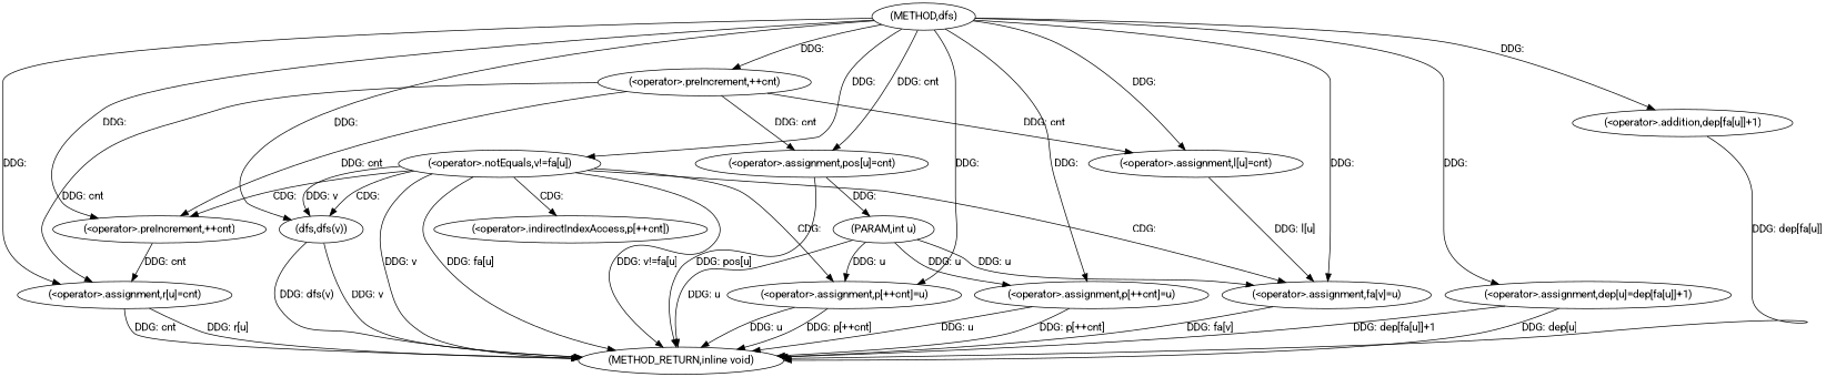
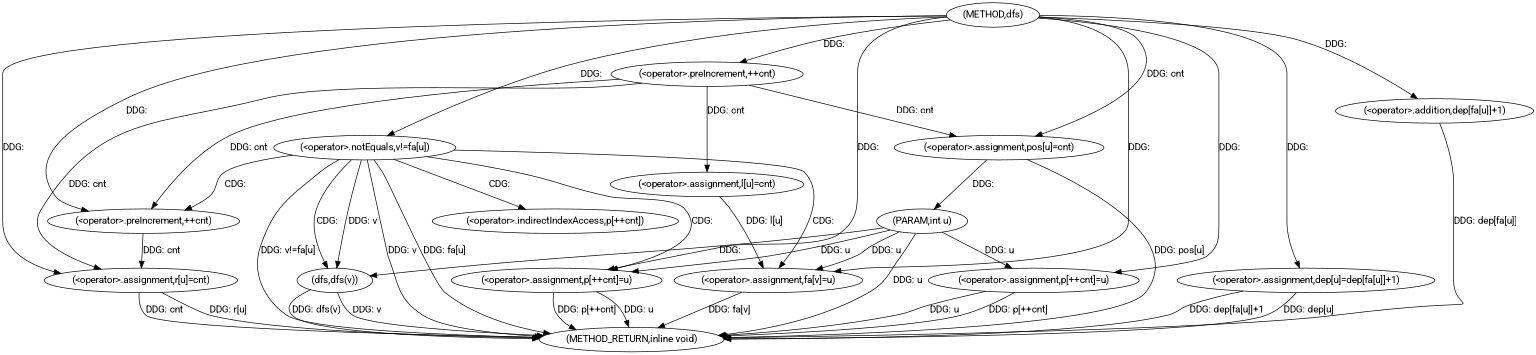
  digraph {
    fontname=Roboto
    node [fontname=Roboto]
    edge [fontname=Roboto]
    n1 [label="(METHOD,dfs)"]
    n2 [label="(<operator>.assignment,r[u]=cnt)"]
    n3 [label="(<operator>.assignment,p[++cnt]=u)"]
    n4 [label="(<operator>.notEquals,v!=fa[u])"]
    n5 [label="(<operator>.assignment,pos[u]=cnt)"]
    n6 [label="(<operator>.assignment,p[++cnt]=u)"]
    n7 [label="(<operator>.assignment,dep[u]=dep[fa[u]]+1)"]
    n8 [label="(<operator>.assignment,l[u]=cnt)"]
    n9 [label="(<operator>.assignment,fa[v]=u)"]
    n10 [label="(dfs,dfs(v))"]
    n11 [label="(<operator>.preIncrement,++cnt)"]
    n12 [label="(<operator>.addition,dep[fa[u]]+1)"]
    n13 [label="(<operator>.preIncrement,++cnt)"]
    n14 [label="(PARAM,int u)"]
    n15 [label="(METHOD_RETURN,inline void)"]
    n16 [label="(<operator>.indirectIndexAccess,p[++cnt])"]
    n1 -> n2 [label="DDG: "]
    n1 -> n3 [label="DDG: "]
    n1 -> n4 [label="DDG: "]
    n1 -> n5 [label="DDG: cnt"]
    n1 -> n6 [label="DDG: "]
    n1 -> n7 [label="DDG: "]
-   n1 -> n8 [label="DDG: "]
    n1 -> n9 [label="DDG: "]
-   n1 -> n10 [label="DDG: "]
+   n14 -> n10 [label="DDG: "]
    n1 -> n11 [label="DDG: "]
    n1 -> n12 [label="DDG: "]
    n1 -> n13 [label="DDG: "]
    n2 -> n15 [label="DDG: r[u]"]
    n2 -> n15 [label="DDG: cnt"]
    n3 -> n15 [label="DDG: p[++cnt]"]
    n3 -> n15 [label="DDG: u"]
    n4 -> n6 [label="CDG: "]
    n4 -> n9 [label="CDG: "]
    n4 -> n10 [label="DDG: v"]
    n4 -> n10 [label="CDG: "]
    n4 -> n13 [label="CDG: "]
    n4 -> n15 [label="DDG: v"]
    n4 -> n15 [label="DDG: fa[u]"]
    n4 -> n15 [label="DDG: v!=fa[u]"]
    n4 -> n16 [label="CDG: "]
    n5 -> n14 [label="DDG: "]
    n5 -> n15 [label="DDG: pos[u]"]
    n6 -> n15 [label="DDG: p[++cnt]"]
    n6 -> n15 [label="DDG: u"]
    n7 -> n15 [label="DDG: dep[u]"]
    n7 -> n15 [label="DDG: dep[fa[u]]+1"]
    n8 -> n9 [label="DDG: l[u]"]
    n9 -> n15 [label="DDG: fa[v]"]
    n10 -> n15 [label="DDG: v"]
    n10 -> n15 [label="DDG: dfs(v)"]
    n11 -> n2 [label="DDG: cnt"]
    n11 -> n5 [label="DDG: cnt"]
    n11 -> n8 [label="DDG: cnt"]
    n11 -> n13 [label="DDG: cnt"]
    n12 -> n15 [label="DDG: dep[fa[u]]"]
    n13 -> n2 [label="DDG: cnt"]
    n14 -> n3 [label="DDG: u"]
    n14 -> n6 [label="DDG: u"]
    n14 -> n9 [label="DDG: u"]
    n14 -> n15 [label="DDG: u"]
  }
